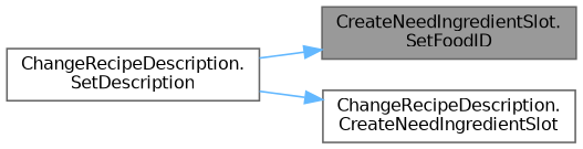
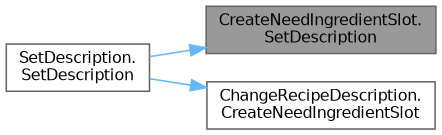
  digraph {
    rankdir=RL
    node [color=grey40 fillcolor=white fontname=Helvetica fontsize=10 shape=box style=filled]
    edge [color=steelblue1 dir=back fontname=Helvetica fontsize=10 labelfontname=Helvetica labelfontsize=10 style=solid]
-   n1 [color=gray40 fillcolor=grey60 fontcolor=black height=0.2 label="CreateNeedIngredientSlot.\lSetFoodID" width=0.4]
-   n2 [height=0.2 label="ChangeRecipeDescription.\lSetDescription" width=0.4]
+   n1 [color=gray40 fillcolor=grey60 fontcolor=black height=0.2 label="CreateNeedIngredientSlot.\lSetDescription" width=0.4]
+   n2 [height=0.2 label="SetDescription.\lSetDescription" width=0.4]
    n3 [height=0.2 label="ChangeRecipeDescription.\lCreateNeedIngredientSlot" width=0.4]
    n1 -> n2
    n3 -> n2
  }
